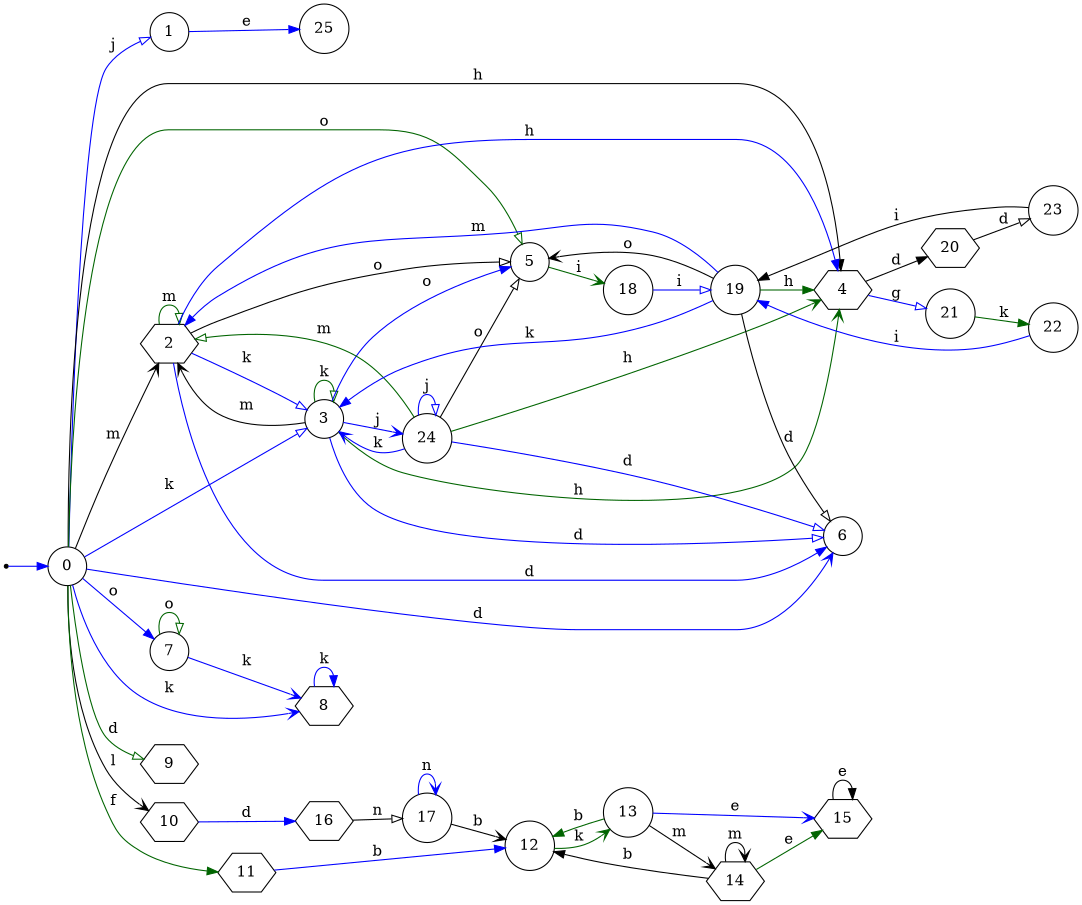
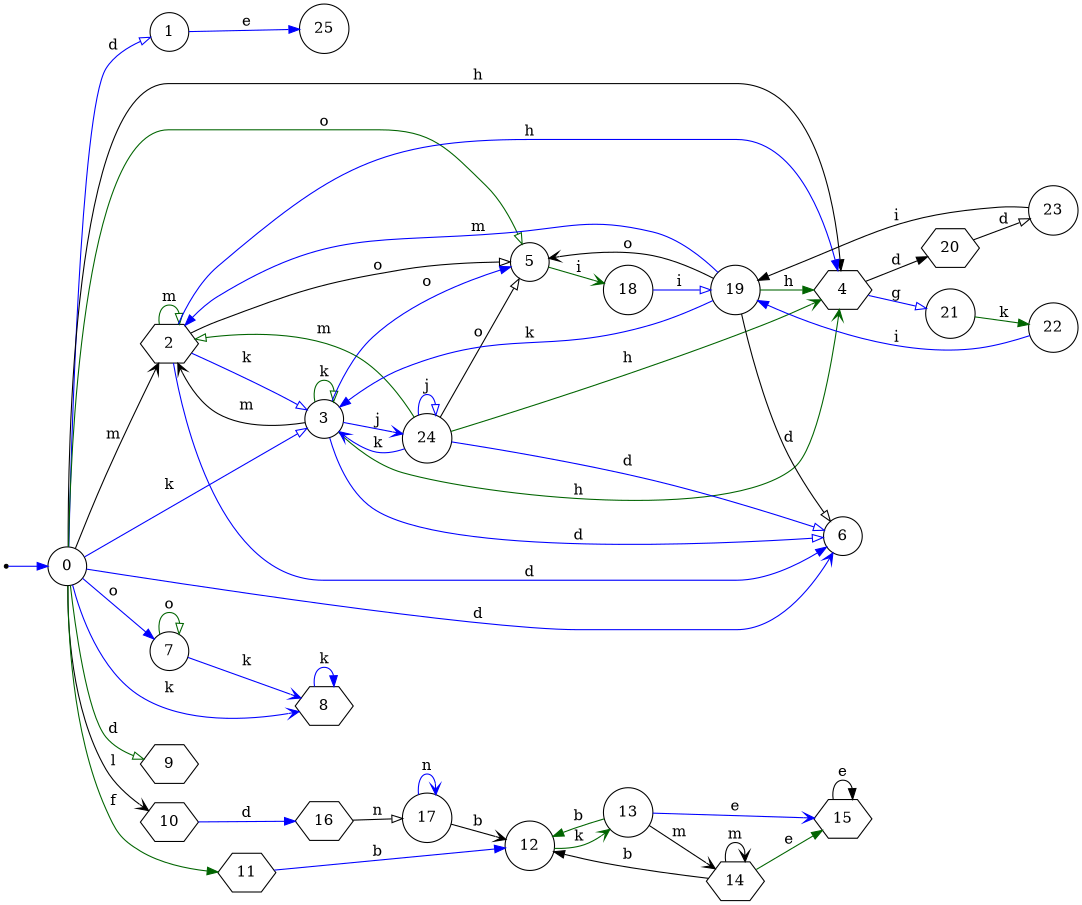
  digraph {
    rankdir=LR
    node [shape=circle]
    edge [arrowhead=normal color=blue]
    dummy0 [shape=point]
    0
    1
    2 [shape=hexagon]
    3
    4 [shape=hexagon]
    5
    6
    7
    8 [shape=hexagon]
    9 [shape=hexagon]
    10 [shape=hexagon]
    11 [shape=hexagon]
    25
    24
    20 [shape=hexagon]
    21
    18
    16 [shape=hexagon]
    12
    23
    22
    19
    17
    13
    14 [shape=hexagon]
    15 [shape=hexagon]
    dummy0 -> 0
-   0 -> 1 [arrowhead=onormal label=j]
+   0 -> 1 [arrowhead=onormal label=d]
    0 -> 2 [arrowhead=vee color=black label=m]
    0 -> 3 [arrowhead=onormal label=k]
    0 -> 4 [color=black label=h]
    0 -> 5 [arrowhead=onormal color=darkgreen label=o]
    0 -> 6 [arrowhead=vee label=d]
    0 -> 7 [label=o]
    0 -> 8 [arrowhead=vee label=k]
    0 -> 9 [arrowhead=onormal color=darkgreen label=d]
    0 -> 10 [arrowhead=vee color=black label=l]
    0 -> 11 [color=darkgreen label=f]
    1 -> 25 [label=e]
    2 -> 2 [arrowhead=onormal color=darkgreen label=m]
    2 -> 3 [arrowhead=onormal label=k]
    2 -> 4 [label=h]
    2 -> 5 [arrowhead=onormal color=black label=o]
    2 -> 6 [label=d]
    3 -> 2 [arrowhead=vee color=black label=m]
    3 -> 3 [arrowhead=onormal color=darkgreen label=k]
    3 -> 4 [arrowhead=vee color=darkgreen label=h]
    3 -> 5 [label=o]
    3 -> 6 [arrowhead=onormal label=d]
    3 -> 24 [arrowhead=vee label=j]
    4 -> 20 [color=black label=d]
    4 -> 21 [arrowhead=onormal label=g]
    5 -> 18 [arrowhead=vee color=darkgreen label=i]
    7 -> 7 [arrowhead=onormal color=darkgreen label=o]
    7 -> 8 [arrowhead=vee label=k]
    8 -> 8 [label=k]
    10 -> 16 [label=d]
    11 -> 12 [label=b]
    24 -> 2 [arrowhead=onormal color=darkgreen label=m]
    24 -> 3 [arrowhead=vee label=k]
    24 -> 4 [arrowhead=vee color=darkgreen label=h]
    24 -> 5 [arrowhead=onormal color=black label=o]
    24 -> 6 [arrowhead=onormal label=d]
    24 -> 24 [arrowhead=onormal label=j]
    20 -> 23 [arrowhead=onormal color=black label=d]
    21 -> 22 [color=darkgreen label=k]
    18 -> 19 [arrowhead=onormal label=i]
    16 -> 17 [arrowhead=onormal color=black label=n]
    12 -> 13 [arrowhead=vee color=darkgreen label=k]
    23 -> 19 [color=black label=i]
    22 -> 19 [label=i]
    19 -> 2 [label=m]
    19 -> 3 [label=k]
    19 -> 4 [color=darkgreen label=h]
    19 -> 5 [arrowhead=vee color=black label=o]
    19 -> 6 [arrowhead=onormal color=black label=d]
    17 -> 12 [arrowhead=vee color=black label=b]
    17 -> 17 [arrowhead=vee label=n]
    13 -> 12 [color=darkgreen label=b]
    13 -> 14 [arrowhead=vee color=black label=m]
    13 -> 15 [arrowhead=vee label=e]
    14 -> 12 [color=black label=b]
    14 -> 14 [arrowhead=vee color=black label=m]
    14 -> 15 [color=darkgreen label=e]
    15 -> 15 [color=black label=e]
  }
